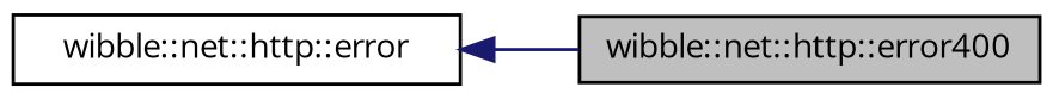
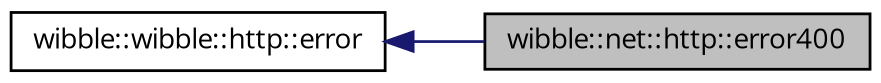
  digraph {
    rankdir=LR
    fontname="Open Sans"
    node [color=black fontname="Open Sans" fontsize=10 shape=record style=filled]
    n1 [fillcolor=grey75 fontcolor=black height=0.2 label="wibble::net::http::error400" width=0.4]
-   n2 [fillcolor=white height=0.2 label="wibble::net::http::error" width=0.4]
+   n2 [fillcolor=white height=0.2 label="wibble::wibble::http::error" width=0.4]
    n2 -> n1 [color=midnightblue dir=back fontname="Open Sans" fontsize=10 labelfontname=Helvetica labelfontsize=10 style=solid]
  }
